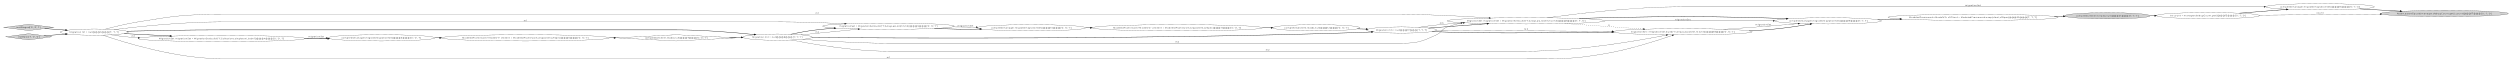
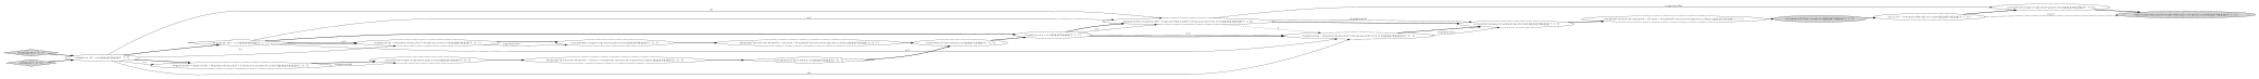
  digraph {
    fontname=Montserrat
    rankdir=LR
    node [fillcolor=white fontname=Montserrat shape=ellipse style=filled]
    edge [fontname=Montserrat style=bold]
    n1 [label="Migration m1 = null@@@3@@@['1', '1', '1']"]
    n2 [label="MigrationSet migrationSet = MigrationSet.build(\"1\",Collections.singletonList(m1))@@@4@@@['0', '0', '1']"]
-   n3 [label="Migration m2 = null@@@8@@@['1', '1', '1']"]
+   n3 [label="Migration m2 = null@@@8@@@['1', '1', '1']" shape=diamond]
    n4 [label="migrationSet = MigrationSet.build(\"1\",Arrays.asList(m1,m2))@@@9@@@['0', '0', '1']"]
    n5 [label="MigrationSet migrationSet = MigrationSet.build(\"1\",Arrays.asList(m1,m2,m3))@@@6@@@['1', '1', '0']"]
    n6 [label="migrationSet = MigrationSet.build(\"1\",Arrays.asList(m1,m2,m3))@@@18@@@['0', '0', '1']"]
    n7 [label="complete(manager.migrate(migrationSet))@@@5@@@['0', '0', '1']"]
    n8 [label="Migration m3 = null@@@17@@@['1', '1', '1']"]
    n9 [label="complete(manager.migrate(migrationSet))@@@10@@@['0', '0', '1']"]
    n10 [label="complete(manager.migrate(migrationSet))@@@16@@@['0', '1', '0']"]
    n11 [label="complete(manager.migrate(migrationSet))@@@19@@@['1', '1', '1']"]
    n12 [label="ModeledFramework<ModelV1> v1Client = ModeledFramework.wrap(client,v1Spec)@@@6@@@['0', '0', '1']"]
    n13 [fillcolor=lightgray label="testStaged['0', '0', '1']" shape=diamond]
    n14 [fillcolor=lightgray label="testBasic['1', '0', '0']" shape=diamond]
    n15 [label="ModeledFramework<ModelV2> v2Client = ModeledFramework.wrap(client,v2Spec)@@@11@@@['0', '0', '1']"]
    n16 [label="complete(v2Client.read(),null)@@@12@@@['0', '0', '1']"]
    n17 [fillcolor=lightgray label="Assert.assertEquals(manager.debugCount.get(),count)@@@17@@@['0', '1', '0']"]
    n18 [label="ModeledFramework<ModelV3> v3Client = ModeledFramework.wrap(client,v3Spec)@@@20@@@['1', '1', '1']"]
    n19 [label="int count = manager.debugCount.get()@@@15@@@['0', '1', '0']"]
    n20 [fillcolor=lightgray label="complete(v3Client.read(),null)@@@21@@@['1', '1', '1']"]
    n21 [label="complete(v1Client.read(),null)@@@7@@@['0', '0', '1']" shape=diamond]
    n1 -> n2
    n1 -> n2 [label=m1 style=solid]
    n1 -> n3
    n1 -> n4 [label=m1 style=solid]
    n1 -> n5 [label=m1 style=solid]
    n1 -> n6 [label=m1 style=solid]
    n2 -> n7 [label=migrationSet style=solid]
    n2 -> n7
    n3 -> n4 [label=m2 style=solid]
    n3 -> n4
    n3 -> n5 [label=m2 style=solid]
    n3 -> n6 [label=m2 style=solid]
    n3 -> n8
    n4 -> n9
    n4 -> n9 [label=migrationSet style=solid]
    n5 -> n6 [label=0 style=dashed]
    n5 -> n10 [label=migrationSet style=solid]
    n5 -> n11 [label=migrationSet style=solid]
    n5 -> n11
    n6 -> n11
    n6 -> n11 [label=migrationSet style=solid]
    n7 -> n12
    n8 -> n5
    n8 -> n5 [label=m3 style=solid]
    n8 -> n6 [label=m3 style=solid]
    n8 -> n6
    n9 -> n15
    n10 -> n17
    n11 -> n18
    n12 -> n21
    n13 -> n1
    n14 -> n1
    n15 -> n16
    n16 -> n8
    n18 -> n20
    n19 -> n10
    n19 -> n17 [label=count style=solid]
    n20 -> n19
-   n21 -> n3
+   n21 -> n16
  }
